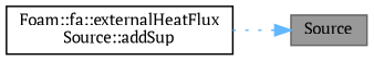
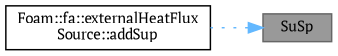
  digraph {
    rankdir=RL
    fontname="PT Serif"
    node [fontname="PT Serif" fontsize=10 shape=box style=filled]
-   n1 [color=gray40 fillcolor=grey60 fontcolor=black height=0.2 label=Source width=0.4]
+   n1 [color=gray40 fillcolor=grey60 fontcolor=black height=0.2 label=SuSp width=0.4]
    n2 [color=black fillcolor=white height=0.2 label="Foam::fa::externalHeatFlux\lSource::addSup" width=0.4]
    n1 -> n2 [color=steelblue1 dir=back fontname="PT Serif" fontsize=10 labelfontname=Helvetica labelfontsize=10 style=dotted]
  }
